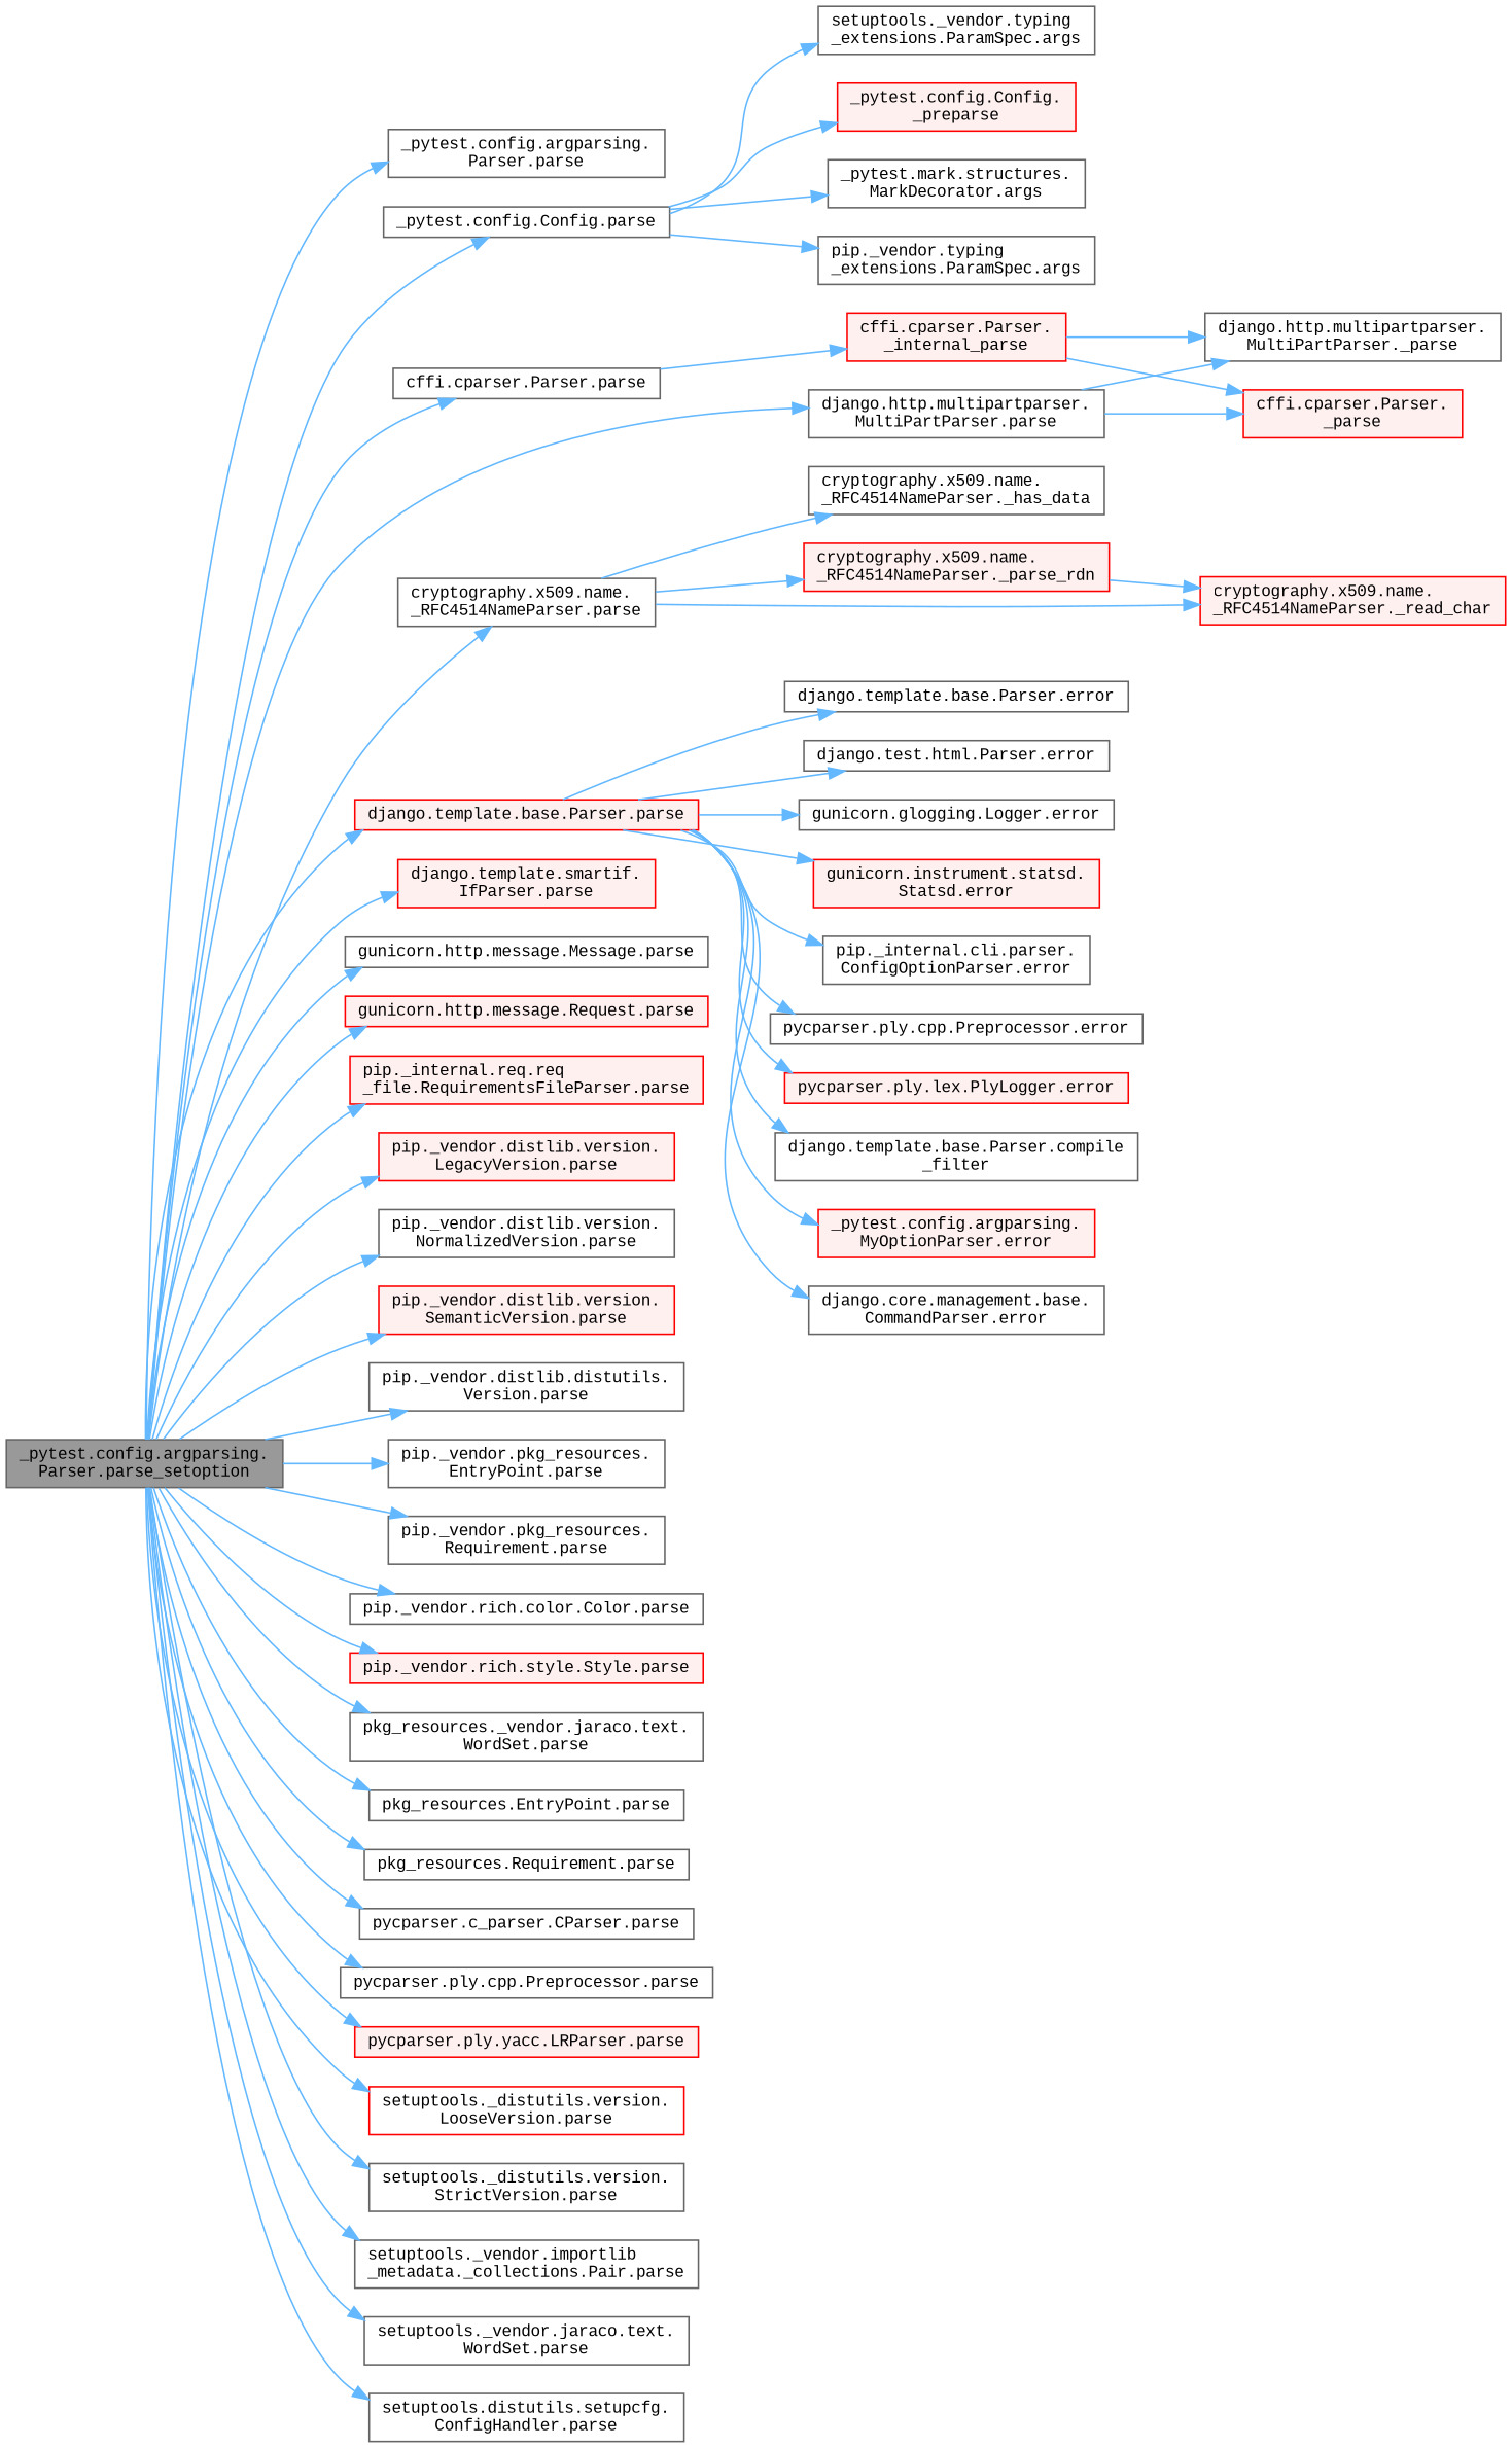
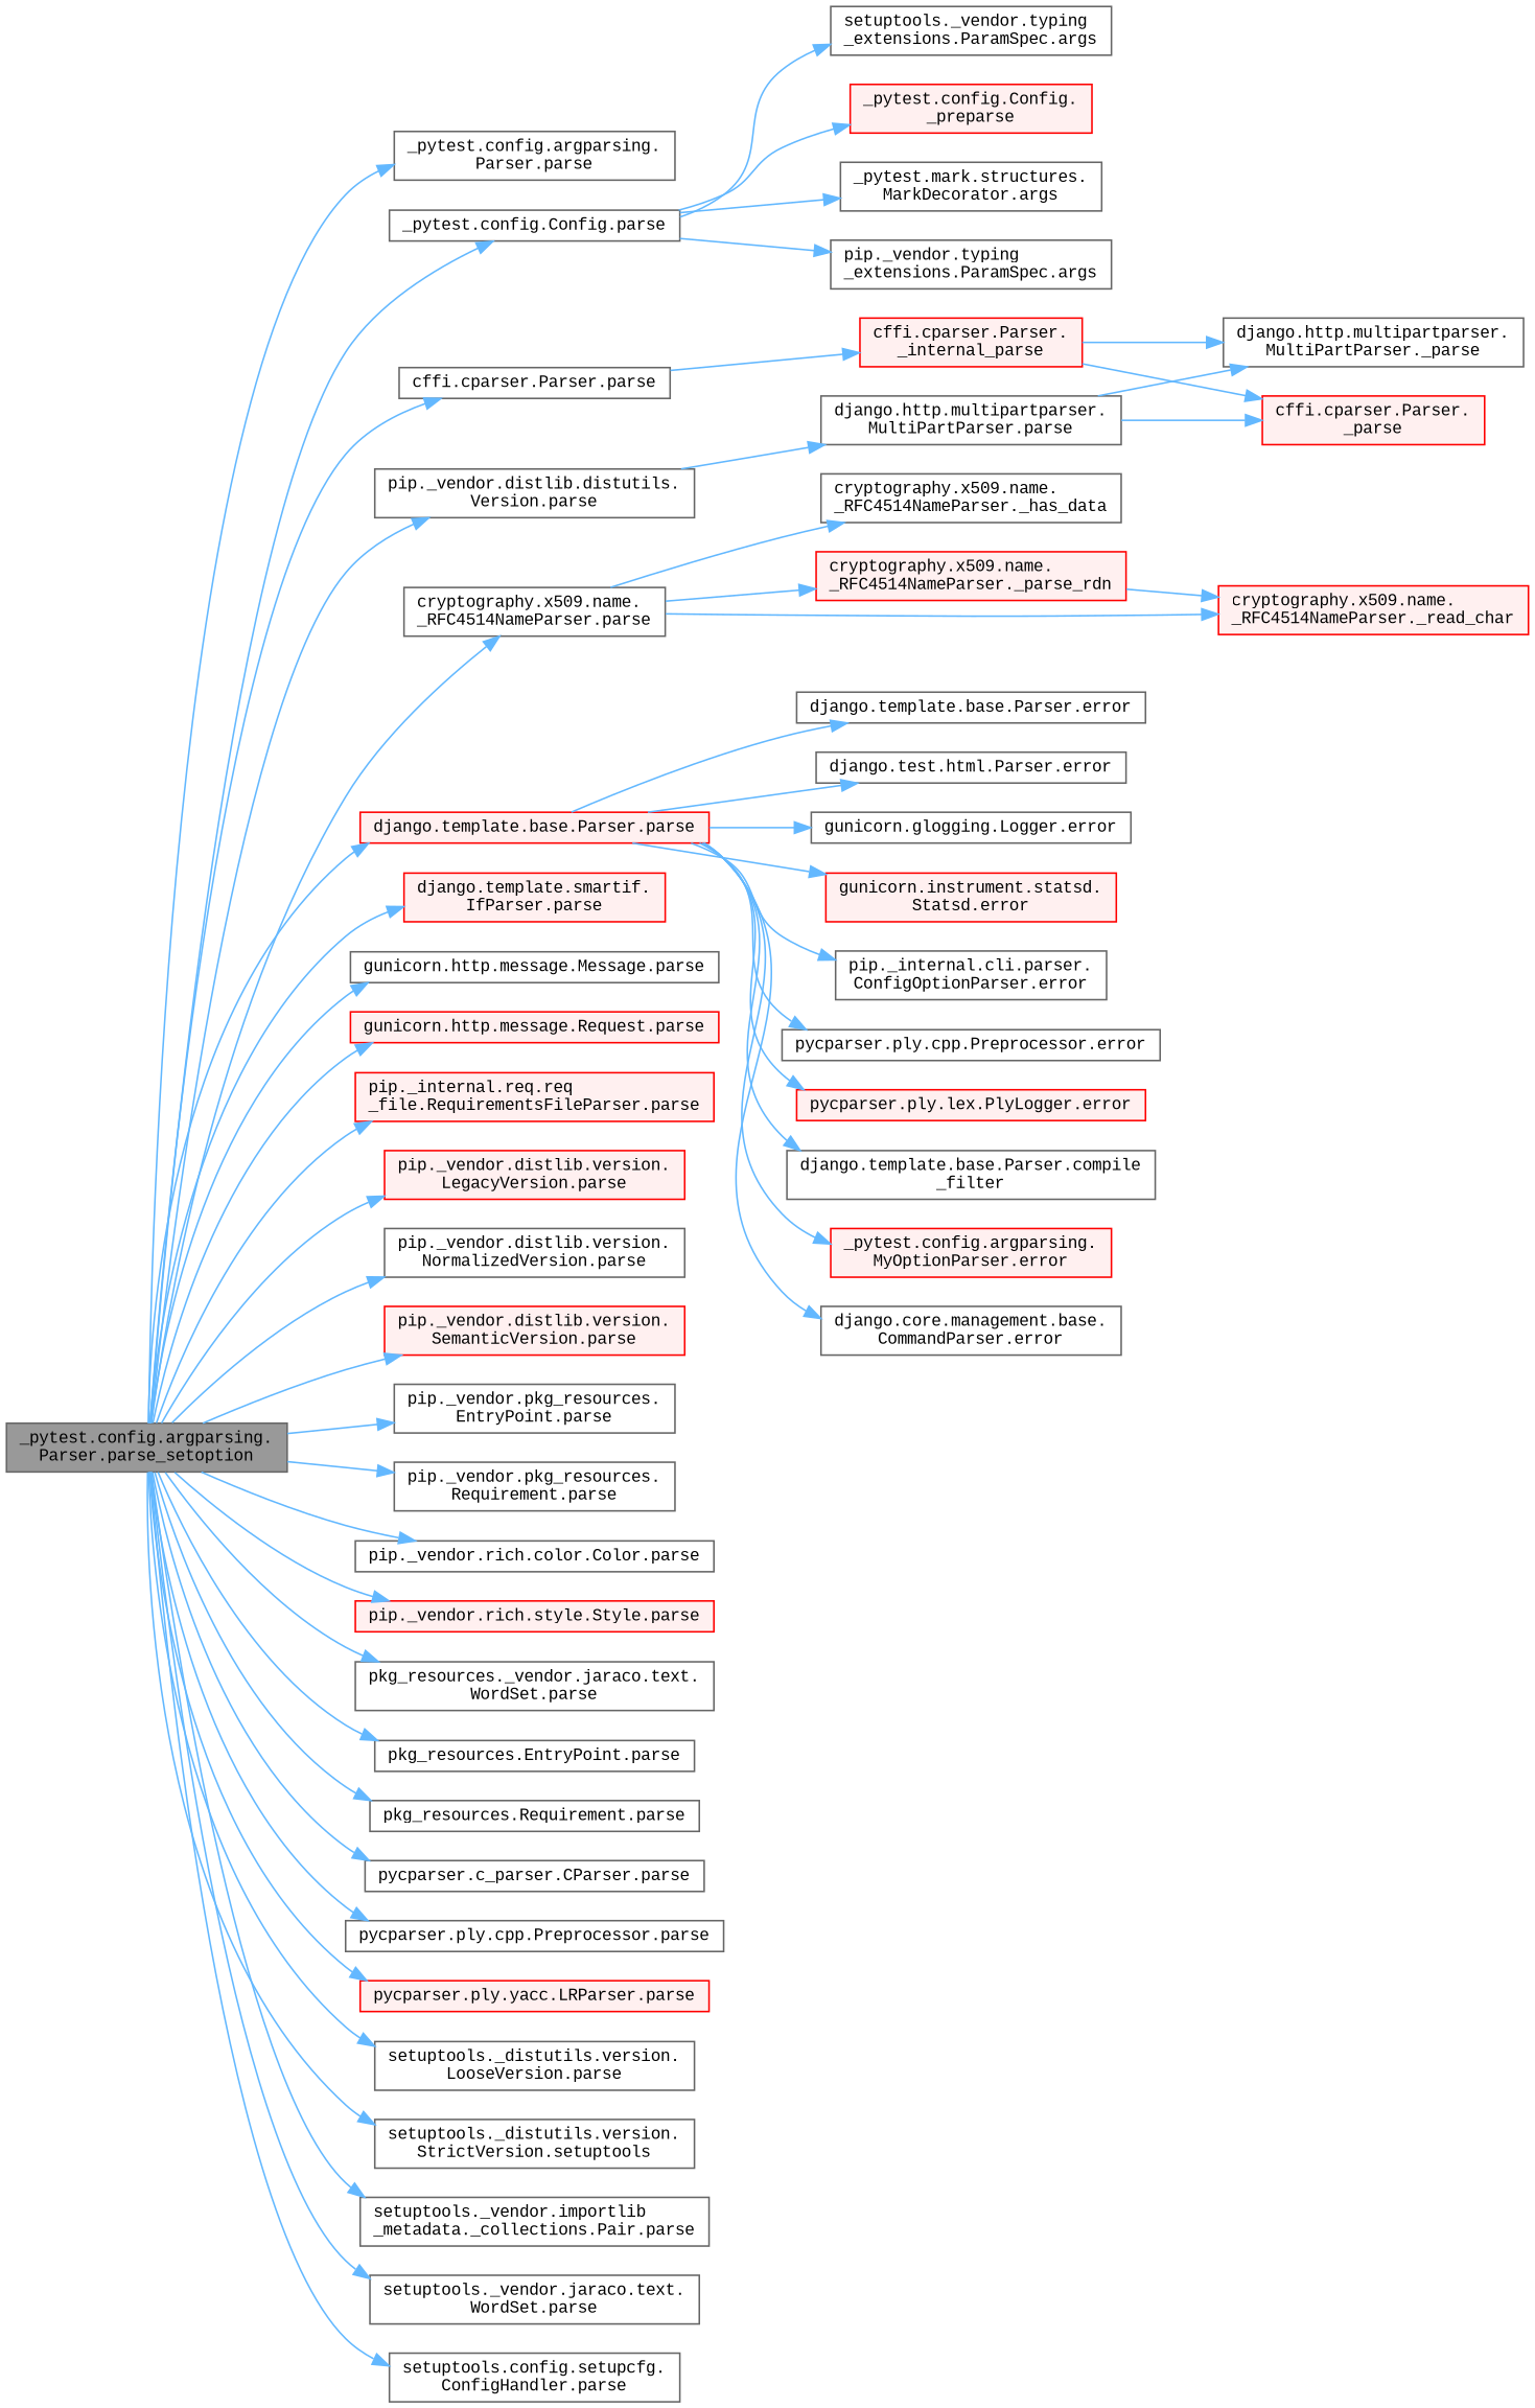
  digraph {
    fontname="Liberation Mono"
    rankdir=LR
    node [color=grey40 fillcolor=white fontname="Liberation Mono" fontsize=10 shape=box style=filled]
    edge [color=steelblue1 fontname="Liberation Mono" fontsize=10 labelfontname=Helvetica labelfontsize=10 style=solid]
    n1 [color=gray40 fillcolor=grey60 fontcolor=black height=0.2 label="_pytest.config.argparsing.\lParser.parse_setoption" width=0.4]
    n2 [height=0.2 label="_pytest.config.argparsing.\lParser.parse" width=0.4]
    n3 [height=0.2 label="_pytest.config.Config.parse" width=0.4]
    n4 [height=0.2 label="cffi.cparser.Parser.parse" width=0.4]
    n5 [height=0.2 label="cryptography.x509.name.\l_RFC4514NameParser.parse" width=0.4]
    n6 [height=0.2 label="django.http.multipartparser.\lMultiPartParser.parse" width=0.4]
    n7 [color=red fillcolor="#FFF0F0" height=0.2 label="django.template.base.Parser.parse" width=0.4]
    n8 [color=red fillcolor="#FFF0F0" height=0.2 label="django.template.smartif.\lIfParser.parse" width=0.4]
    n9 [height=0.2 label="gunicorn.http.message.Message.parse" width=0.4]
    n10 [color=red fillcolor="#FFF0F0" height=0.2 label="gunicorn.http.message.Request.parse" width=0.4]
    n11 [color=red fillcolor="#FFF0F0" height=0.2 label="pip._internal.req.req\l_file.RequirementsFileParser.parse" width=0.4]
    n12 [color=red fillcolor="#FFF0F0" height=0.2 label="pip._vendor.distlib.version.\lLegacyVersion.parse" width=0.4]
    n13 [height=0.2 label="pip._vendor.distlib.version.\lNormalizedVersion.parse" width=0.4]
    n14 [color=red fillcolor="#FFF0F0" height=0.2 label="pip._vendor.distlib.version.\lSemanticVersion.parse" width=0.4]
    n15 [height=0.2 label="pip._vendor.distlib.distutils.\lVersion.parse" width=0.4]
    n16 [height=0.2 label="pip._vendor.pkg_resources.\lEntryPoint.parse" width=0.4]
    n17 [height=0.2 label="pip._vendor.pkg_resources.\lRequirement.parse" width=0.4]
    n18 [height=0.2 label="pip._vendor.rich.color.Color.parse" width=0.4]
    n19 [color=red fillcolor="#FFF0F0" height=0.2 label="pip._vendor.rich.style.Style.parse" width=0.4]
    n20 [height=0.2 label="pkg_resources._vendor.jaraco.text.\lWordSet.parse" width=0.4]
    n21 [height=0.2 label="pkg_resources.EntryPoint.parse" width=0.4]
    n22 [height=0.2 label="pkg_resources.Requirement.parse" width=0.4]
    n23 [height=0.2 label="pycparser.c_parser.CParser.parse" width=0.4]
    n24 [height=0.2 label="pycparser.ply.cpp.Preprocessor.parse" width=0.4]
    n25 [color=red fillcolor="#FFF0F0" height=0.2 label="pycparser.ply.yacc.LRParser.parse" width=0.4]
-   n26 [color=red height=0.2 label="setuptools._distutils.version.\lLooseVersion.parse" width=0.4]
-   n27 [height=0.2 label="setuptools._distutils.version.\lStrictVersion.parse" width=0.4]
+   n26 [height=0.2 label="setuptools._distutils.version.\lLooseVersion.parse" width=0.4]
+   n27 [height=0.2 label="setuptools._distutils.version.\lStrictVersion.setuptools" width=0.4]
    n28 [height=0.2 label="setuptools._vendor.importlib\l_metadata._collections.Pair.parse" width=0.4]
    n29 [height=0.2 label="setuptools._vendor.jaraco.text.\lWordSet.parse" width=0.4]
-   n30 [height=0.2 label="setuptools.distutils.setupcfg.\lConfigHandler.parse" width=0.4]
+   n30 [height=0.2 label="setuptools.config.setupcfg.\lConfigHandler.parse" width=0.4]
    n31 [color=red fillcolor="#FFF0F0" height=0.2 label="_pytest.config.Config.\l_preparse" width=0.4]
    n32 [height=0.2 label="_pytest.mark.structures.\lMarkDecorator.args" width=0.4]
    n33 [height=0.2 label="pip._vendor.typing\l_extensions.ParamSpec.args" width=0.4]
    n34 [height=0.2 label="setuptools._vendor.typing\l_extensions.ParamSpec.args" width=0.4]
    n35 [color=red fillcolor="#FFF0F0" height=0.2 label="cffi.cparser.Parser.\l_internal_parse" width=0.4]
    n36 [height=0.2 label="cryptography.x509.name.\l_RFC4514NameParser._has_data" width=0.4]
    n37 [color=red fillcolor="#FFF0F0" height=0.2 label="cryptography.x509.name.\l_RFC4514NameParser._parse_rdn" width=0.4]
    n38 [color=red fillcolor="#FFF0F0" height=0.2 label="cryptography.x509.name.\l_RFC4514NameParser._read_char" width=0.4]
    n39 [color=red fillcolor="#FFF0F0" height=0.2 label="cffi.cparser.Parser.\l_parse" width=0.4]
    n40 [height=0.2 label="django.http.multipartparser.\lMultiPartParser._parse" width=0.4]
    n41 [height=0.2 label="django.template.base.Parser.compile\l_filter" width=0.4]
    n42 [color=red fillcolor="#FFF0F0" height=0.2 label="_pytest.config.argparsing.\lMyOptionParser.error" width=0.4]
    n43 [height=0.2 label="django.core.management.base.\lCommandParser.error" width=0.4]
    n44 [height=0.2 label="django.template.base.Parser.error" width=0.4]
    n45 [height=0.2 label="django.test.html.Parser.error" width=0.4]
    n46 [height=0.2 label="gunicorn.glogging.Logger.error" width=0.4]
    n47 [color=red fillcolor="#FFF0F0" height=0.2 label="gunicorn.instrument.statsd.\lStatsd.error" width=0.4]
    n48 [height=0.2 label="pip._internal.cli.parser.\lConfigOptionParser.error" width=0.4]
    n49 [height=0.2 label="pycparser.ply.cpp.Preprocessor.error" width=0.4]
    n50 [color=red fillcolor="#FFF0F0" height=0.2 label="pycparser.ply.lex.PlyLogger.error" width=0.4]
    n1 -> n2
    n1 -> n3
    n1 -> n4
    n1 -> n5
-   n1 -> n6
+   n15 -> n6
    n1 -> n7
    n1 -> n8
    n1 -> n9
    n1 -> n10
    n1 -> n11
    n1 -> n12
    n1 -> n13
    n1 -> n14
    n1 -> n15
    n1 -> n16
    n1 -> n17
    n1 -> n18
    n1 -> n19
    n1 -> n20
    n1 -> n21
    n1 -> n22
    n1 -> n23
    n1 -> n24
    n1 -> n25
    n1 -> n26
    n1 -> n27
    n1 -> n28
    n1 -> n29
    n1 -> n30
    n3 -> n31
    n3 -> n32
    n3 -> n33
    n3 -> n34
    n4 -> n35
    n5 -> n36
    n5 -> n37
    n5 -> n38
    n6 -> n39
    n6 -> n40
    n7 -> n41
    n7 -> n42
    n7 -> n43
    n7 -> n44
    n7 -> n45
    n7 -> n46
    n7 -> n47
    n7 -> n48
    n7 -> n49
    n7 -> n50
    n35 -> n39
    n35 -> n40
    n37 -> n38
  }
